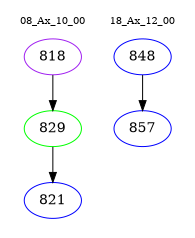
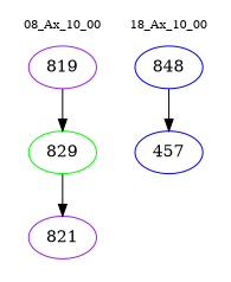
  digraph {
    node [color=purple]
    edge [color=black]
-   n1 [label=818]
+   n1 [label=819]
    n2 [color=green label=829]
-   n3 [color=blue label=821]
+   n3 [label=821]
    n4 [color=blue label=848]
-   n5 [color=blue label=857]
+   n5 [color=blue label=457]
    subgraph cluster_1 {
      color=white
      fontsize=10
      label="08_Ax_10_00"
      n1
      n2
      n3
    }
    subgraph cluster_2 {
      color=white
      fontsize=10
-     label="18_Ax_12_00"
+     label="18_Ax_10_00"
      n4
      n5
    }
    n1 -> n2
    n2 -> n3
    n4 -> n5
  }
